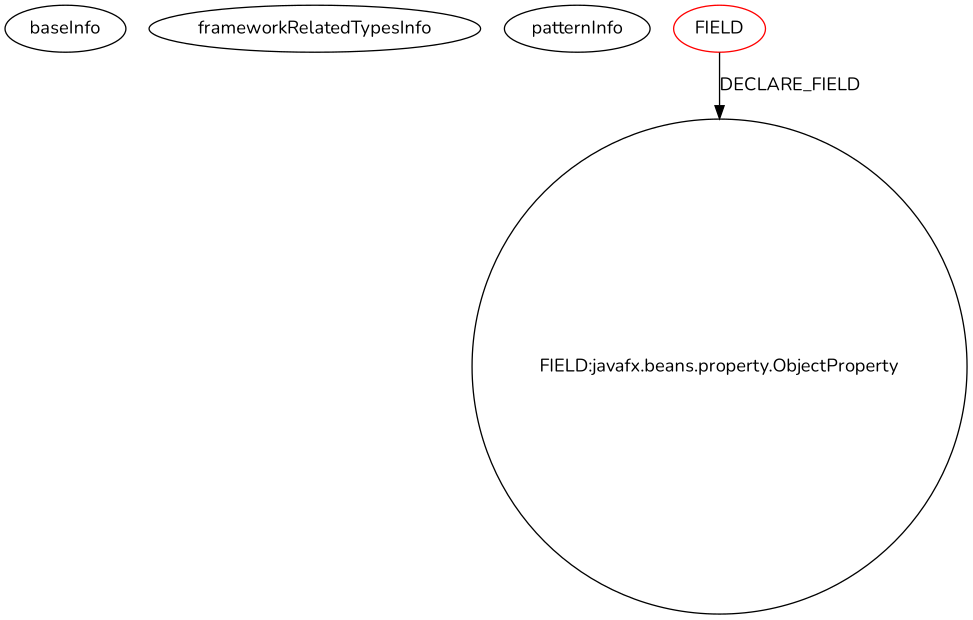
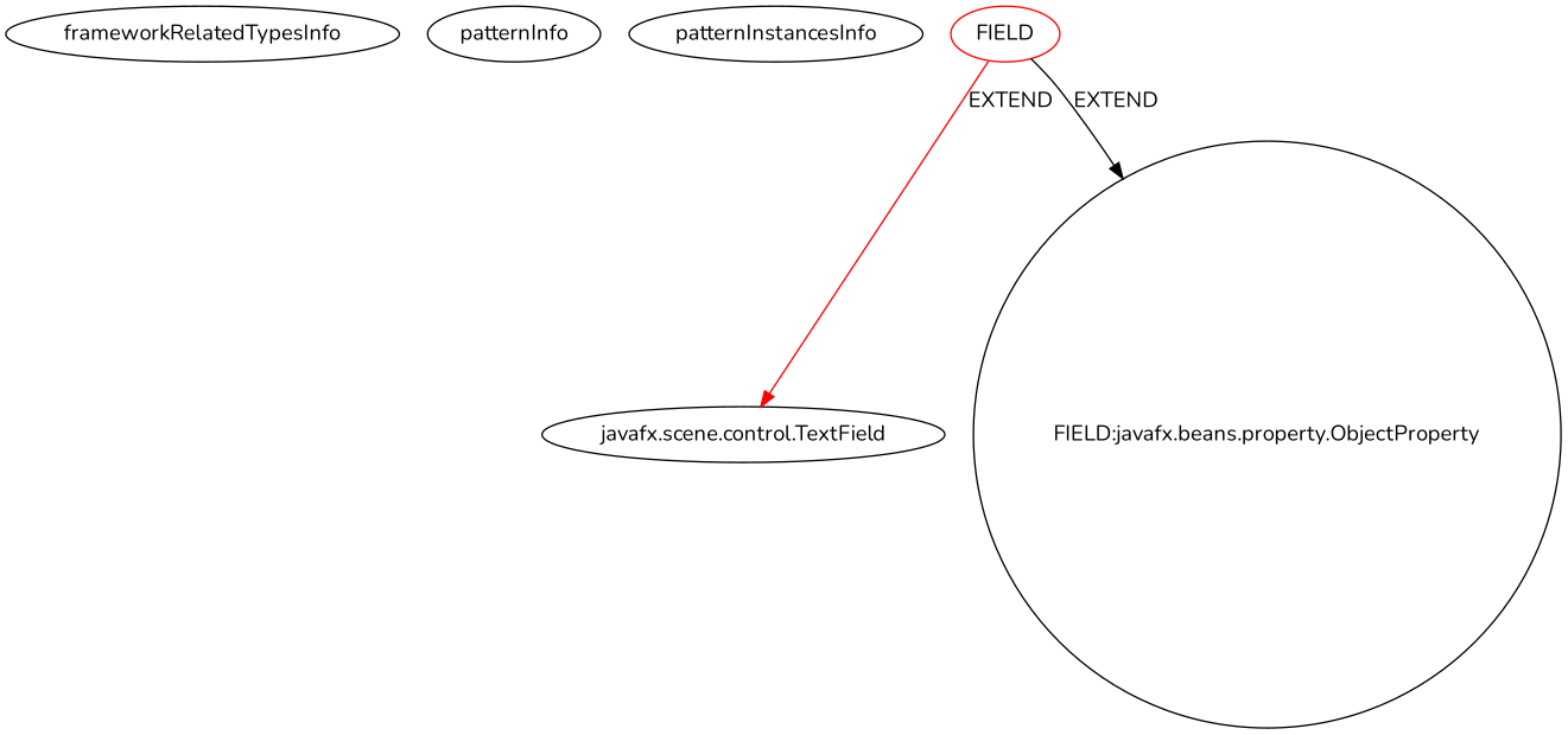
  digraph {
    fontname=Nunito
    node [fontname=Nunito]
    edge [fontname=Nunito]
-   baseInfo [category=pattern graphId=334 isAnonymous=false possibleRelation=false]
    frameworkRelatedTypesInfo [0="javafx.scene.control.TextField"]
    patternInfo [frequency=2.0 patternRootClient=0]
+   patternInstancesInfo [0="rluu-cyclehunter~/rluu-cyclehunter/cyclehunter-javafx-master/src/main/java/com/ryanluu/cyclehunter/ui/NumberTextField.java~NumberTextField~4043" 1="nablex-jfx-control-date~/nablex-jfx-control-date/jfx-control-date-master/src/main/java/be/nabu/jfx/control/date/DatePicker.java~DatePicker~3721"]
+   n5 [isFrameworkType=false label="javafx.scene.control.TextField" vertexType=FRAMEWORK_CLASS_TYPE]
    n6 [color=red isFrameworkType=false label=FIELD vertexType=ROOT_CLIENT_CLASS_DECLARATION]
    n7 [isFrameworkType=false label="FIELD:javafx.beans.property.ObjectProperty" shape=circle vertexType=FIELD_DECLARATION]
-   n6 -> n7 [label=DECLARE_FIELD]
+   n6 -> n5 [color=red label=EXTEND]
+   n6 -> n7 [label=EXTEND]
  }
